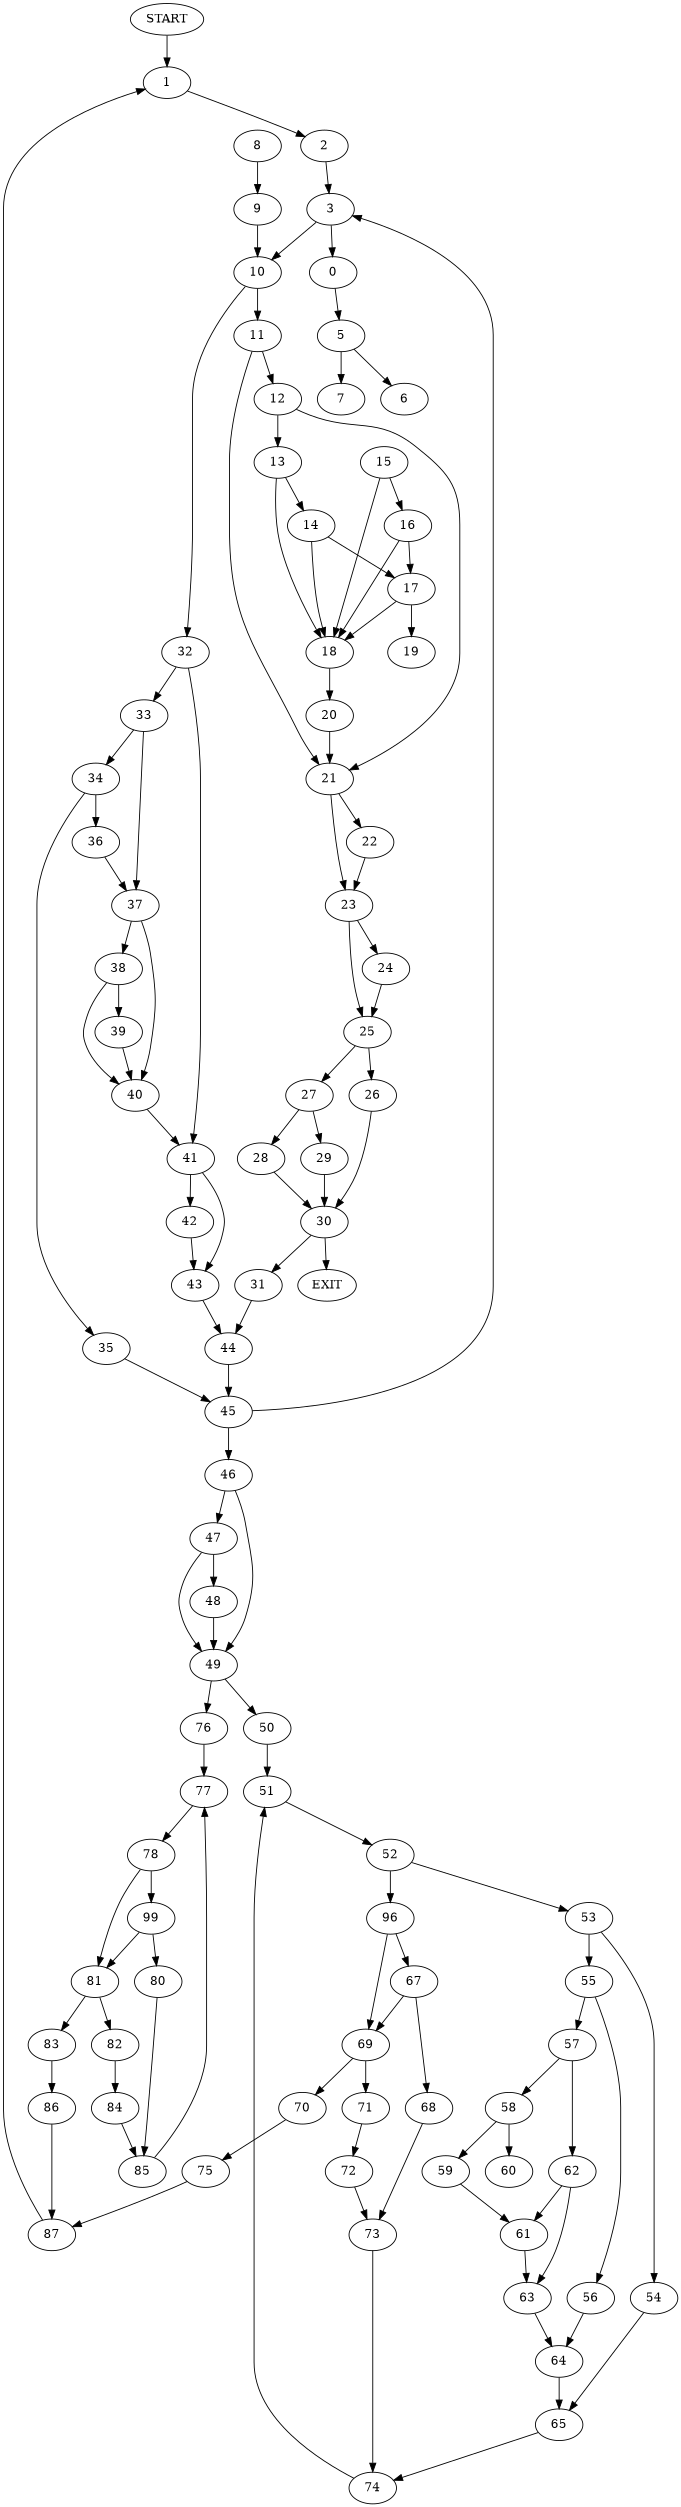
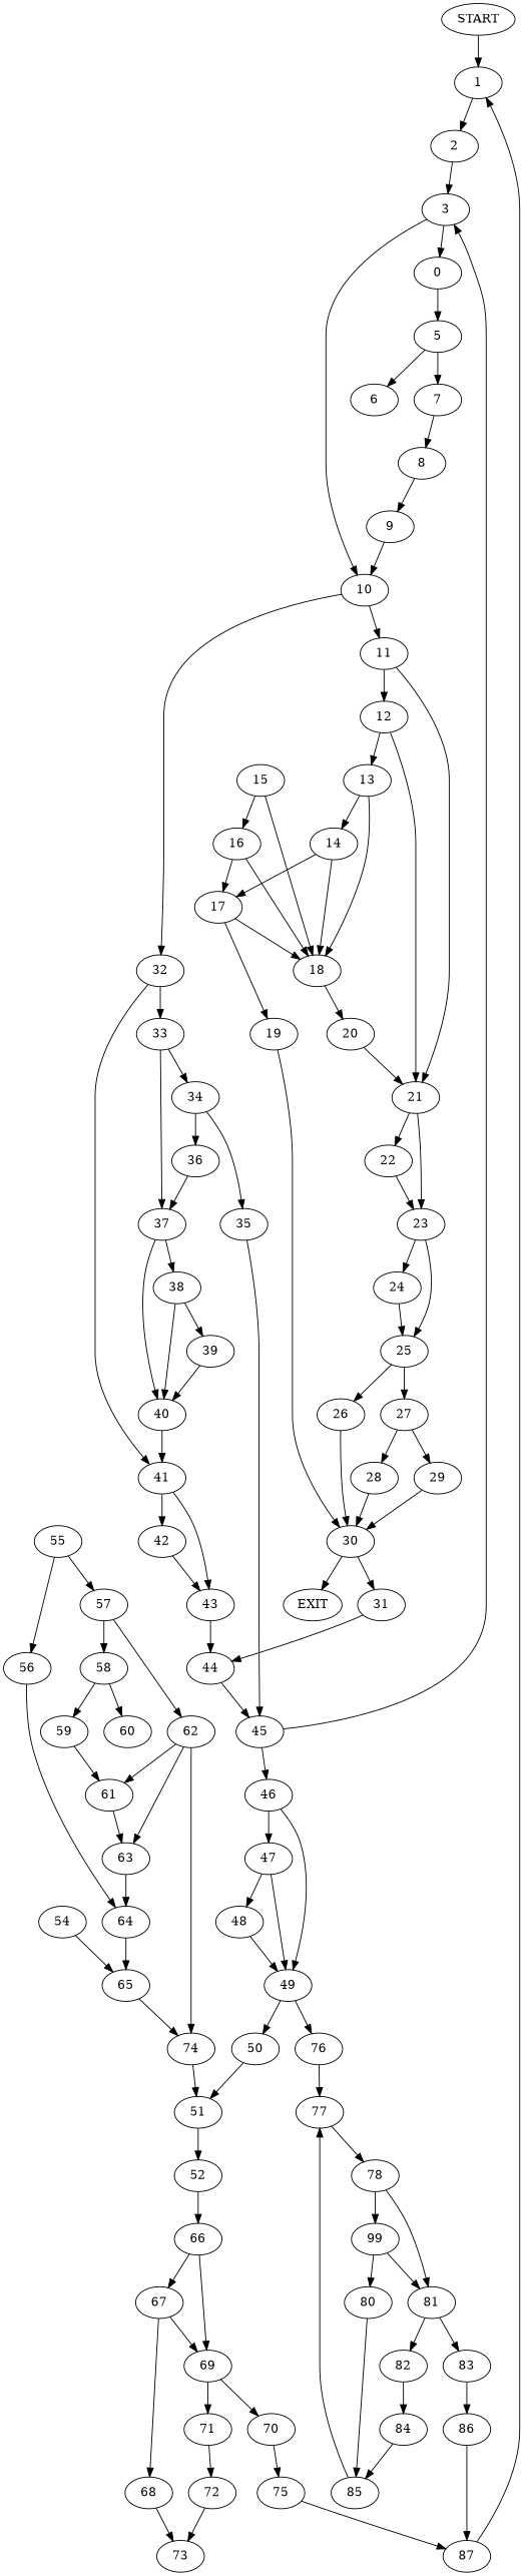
  digraph {
    n1 [label=START]
    1
    2
    3
    n5 [label=0]
    10
    5
    11
    32
    6
    7
    8
    9
    12
    21
    33
    41
    13
    22
    23
    14
    18
    17
    20
    15
    16
    19
    30
    31
    n30 [label=EXIT]
    24
    25
    26
    27
    28
    29
    44
    45
    34
    37
    42
    43
    35
    36
    38
    40
    46
    39
    47
    49
    48
    50
    76
    51
    77
    52
-   53
-   66 [label=96]
+   66
    54
    55
    67
    69
    65
    56
    57
    74
    64
    58
    62
    59
    60
    61
    63
    68
    70
    71
    73
    75
    72
    87
    78
    n82 [label=99]
    81
    80
    82
    83
    85
    84
    86
    n1 -> 1
    1 -> 2
    2 -> 3
    3 -> n5
    3 -> 10
    n5 -> 5
    10 -> 11
    10 -> 32
    5 -> 6
    5 -> 7
    11 -> 12
    11 -> 21
    32 -> 33
    32 -> 41
+   7 -> 8
    8 -> 9
    9 -> 10
    12 -> 21
    12 -> 13
    21 -> 22
    21 -> 23
    33 -> 34
    33 -> 37
    41 -> 42
    41 -> 43
    13 -> 14
    13 -> 18
    22 -> 23
    23 -> 24
    23 -> 25
    14 -> 18
    14 -> 17
    18 -> 20
    17 -> 18
    17 -> 19
    20 -> 21
    15 -> 18
    15 -> 16
    16 -> 18
    16 -> 17
+   19 -> 30
    30 -> 31
    30 -> n30
    31 -> 44
    24 -> 25
    25 -> 26
    25 -> 27
    26 -> 30
    27 -> 28
    27 -> 29
    28 -> 30
    29 -> 30
    44 -> 45
    45 -> 3
    45 -> 46
    34 -> 35
    34 -> 36
    37 -> 38
    37 -> 40
    42 -> 43
    43 -> 44
    35 -> 45
    36 -> 37
    38 -> 40
    38 -> 39
    40 -> 41
    46 -> 47
    46 -> 49
    39 -> 40
    47 -> 49
    47 -> 48
    49 -> 50
    49 -> 76
    48 -> 49
    50 -> 51
    76 -> 77
    51 -> 52
    77 -> 78
-   52 -> 53
    52 -> 66
-   53 -> 54
-   53 -> 55
    66 -> 67
    66 -> 69
    54 -> 65
    55 -> 56
    55 -> 57
    67 -> 69
    67 -> 68
    69 -> 70
    69 -> 71
    65 -> 74
    56 -> 64
    57 -> 58
    57 -> 62
    74 -> 51
    64 -> 65
    58 -> 59
    58 -> 60
    62 -> 61
    62 -> 63
    59 -> 61
    61 -> 63
    63 -> 64
    68 -> 73
    70 -> 75
    71 -> 72
-   73 -> 74
+   62 -> 74
    75 -> 87
    72 -> 73
    87 -> 1
    78 -> n82
    78 -> 81
    n82 -> 81
    n82 -> 80
    81 -> 82
    81 -> 83
    80 -> 85
    82 -> 84
    83 -> 86
    85 -> 77
    84 -> 85
    86 -> 87
  }
